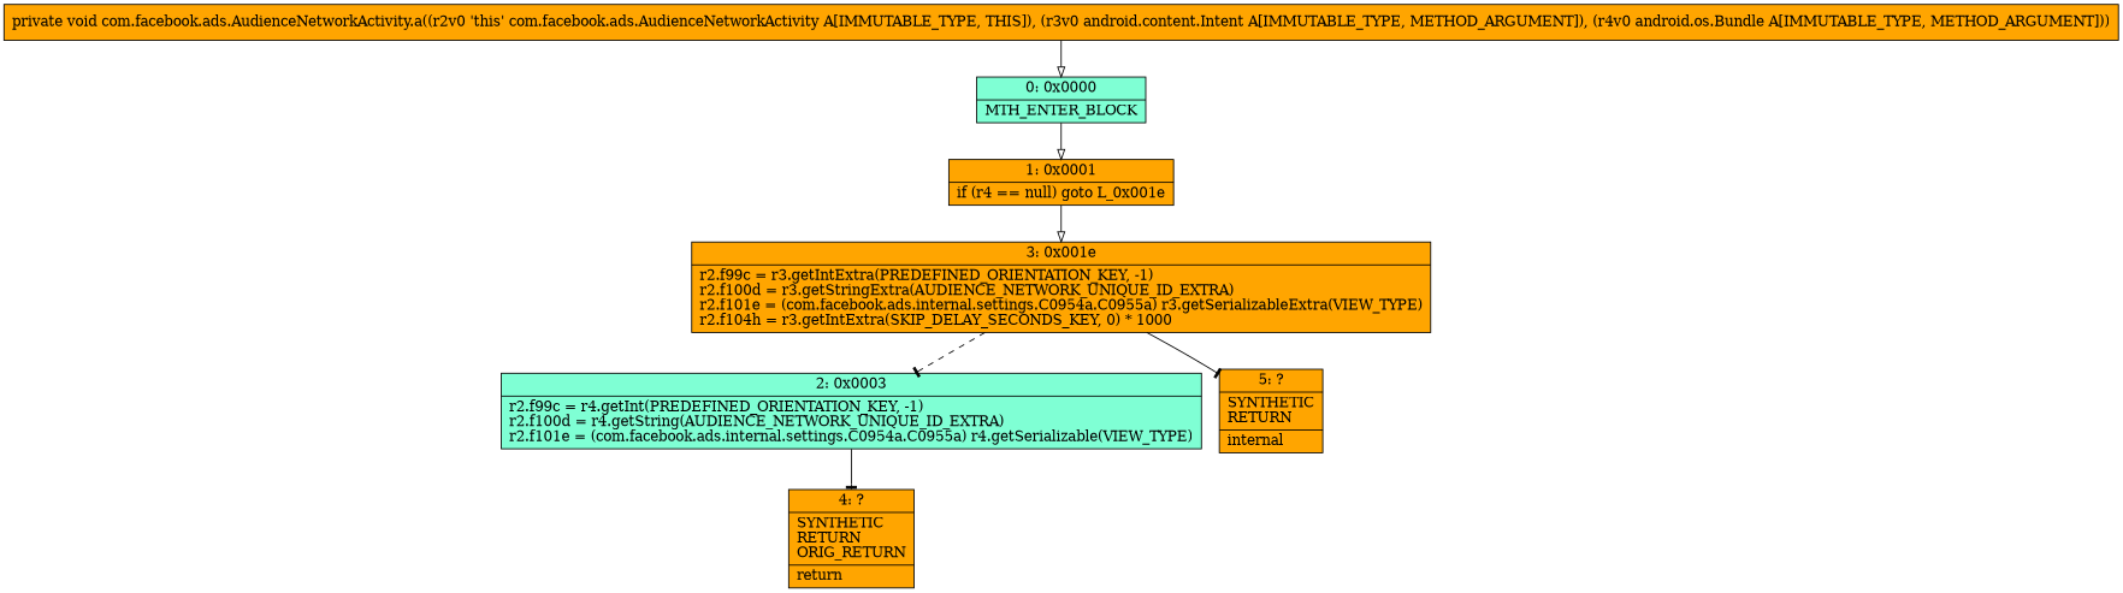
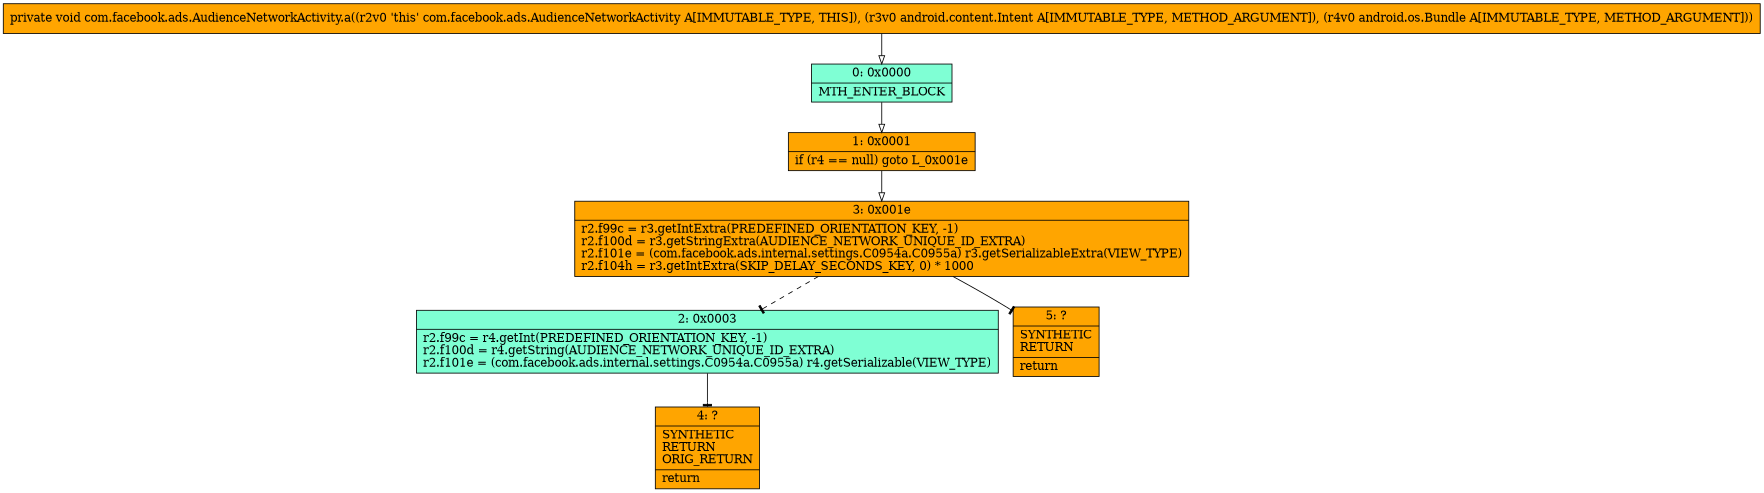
  digraph {
    node [fillcolor=orange shape=record style=filled]
    edge [arrowhead=onormal]
    n1 [fillcolor=aquamarine label="{0\:\ 0x0000|MTH_ENTER_BLOCK\l}"]
    n2 [label="{1\:\ 0x0001|if (r4 == null) goto L_0x001e\l}"]
    n3 [label="{3\:\ 0x001e|r2.f99c = r3.getIntExtra(PREDEFINED_ORIENTATION_KEY, \-1)\lr2.f100d = r3.getStringExtra(AUDIENCE_NETWORK_UNIQUE_ID_EXTRA)\lr2.f101e = (com.facebook.ads.internal.settings.C0954a.C0955a) r3.getSerializableExtra(VIEW_TYPE)\lr2.f104h = r3.getIntExtra(SKIP_DELAY_SECONDS_KEY, 0) * 1000\l}"]
    n4 [fillcolor=aquamarine label="{2\:\ 0x0003|r2.f99c = r4.getInt(PREDEFINED_ORIENTATION_KEY, \-1)\lr2.f100d = r4.getString(AUDIENCE_NETWORK_UNIQUE_ID_EXTRA)\lr2.f101e = (com.facebook.ads.internal.settings.C0954a.C0955a) r4.getSerializable(VIEW_TYPE)\l}"]
    n5 [label="{4\:\ ?|SYNTHETIC\lRETURN\lORIG_RETURN\l|return\l}"]
-   n6 [label="{5\:\ ?|SYNTHETIC\lRETURN\l|internal\l}"]
+   n6 [label="{5\:\ ?|SYNTHETIC\lRETURN\l|return\l}"]
    n7 [label="{private void com.facebook.ads.AudienceNetworkActivity.a((r2v0 'this' com.facebook.ads.AudienceNetworkActivity A[IMMUTABLE_TYPE, THIS]), (r3v0 android.content.Intent A[IMMUTABLE_TYPE, METHOD_ARGUMENT]), (r4v0 android.os.Bundle A[IMMUTABLE_TYPE, METHOD_ARGUMENT])) }"]
    n1 -> n2
    n2 -> n3
    n3 -> n4 [arrowhead=tee style=dashed]
    n3 -> n6 [arrowhead=tee]
    n4 -> n5 [arrowhead=tee]
    n7 -> n1
  }
